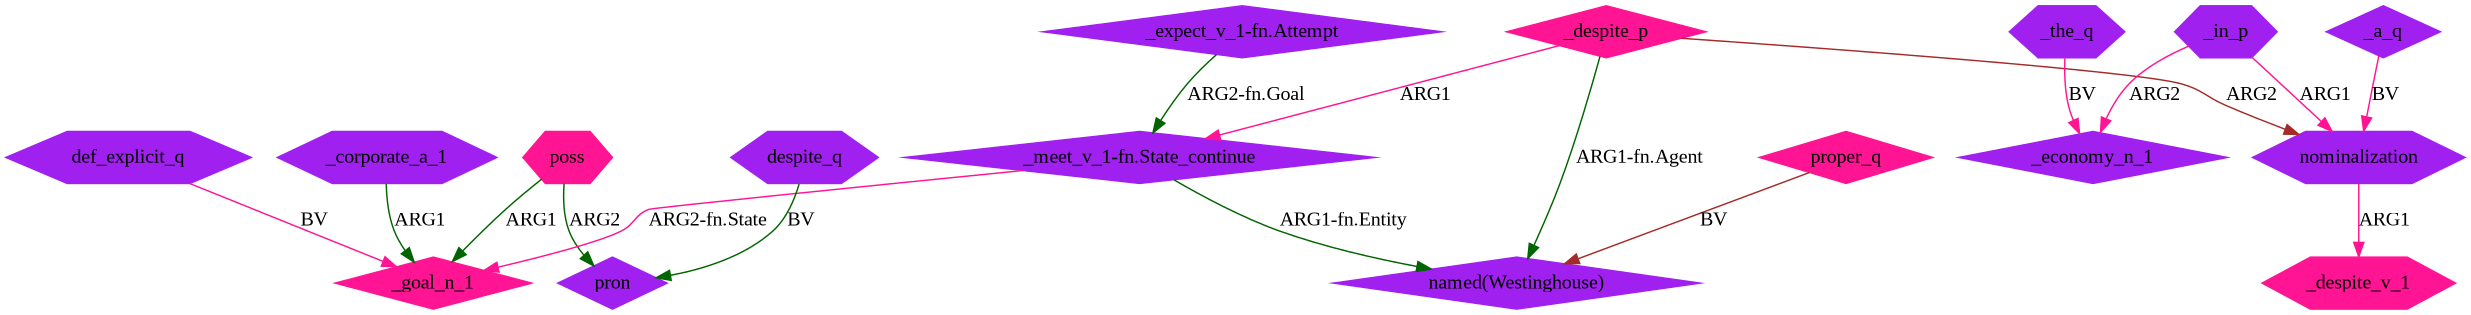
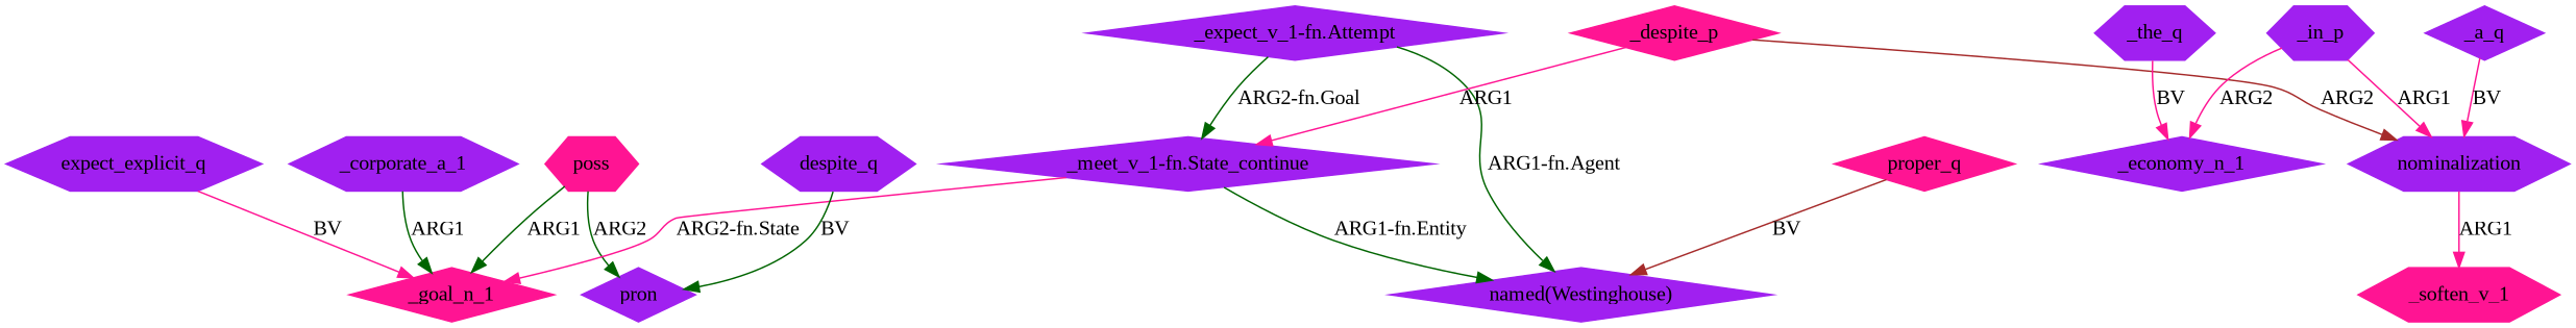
  digraph {
    fontname="Liberation Serif"
    node [color=purple fontname="Liberation Serif" shape=diamond style=filled]
    edge [color=deeppink fontname="Liberation Serif"]
    poss [color=deeppink shape=hexagon]
    _goal_n_1 [color=deeppink]
    pron
    _corporate_a_1 [shape=hexagon]
    proper_q [color=deeppink]
    "named(Westinghouse)"
    "_expect_v_1-fn.Attempt"
    "_meet_v_1-fn.State_continue"
    nominalization [shape=hexagon]
    _a_q
-   _soften_v_1 [color=deeppink shape=hexagon label=_despite_v_1]
+   _soften_v_1 [color=deeppink shape=hexagon]
    _despite_p [color=deeppink]
-   def_explicit_q [shape=hexagon]
+   def_explicit_q [shape=hexagon label=expect_explicit_q]
    n14 [label=despite_q shape=hexagon]
    _in_p [shape=hexagon]
    _economy_n_1
    _the_q [shape=hexagon]
    poss -> _goal_n_1 [color=darkgreen label=ARG1]
    poss -> pron [color=darkgreen label=ARG2]
    _corporate_a_1 -> _goal_n_1 [color=darkgreen label=ARG1]
    proper_q -> "named(Westinghouse)" [color=brown label=BV]
-   _despite_p -> "named(Westinghouse)" [color=darkgreen label="ARG1-fn.Agent"]
+   "_expect_v_1-fn.Attempt" -> "named(Westinghouse)" [color=darkgreen label="ARG1-fn.Agent"]
    "_expect_v_1-fn.Attempt" -> "_meet_v_1-fn.State_continue" [color=darkgreen label="ARG2-fn.Goal"]
    "_meet_v_1-fn.State_continue" -> _goal_n_1 [label="ARG2-fn.State"]
    "_meet_v_1-fn.State_continue" -> "named(Westinghouse)" [color=darkgreen label="ARG1-fn.Entity"]
    nominalization -> _soften_v_1 [label=ARG1]
    _a_q -> nominalization [label=BV]
    _despite_p -> "_meet_v_1-fn.State_continue" [label=ARG1]
    _despite_p -> nominalization [color=brown label=ARG2]
    def_explicit_q -> _goal_n_1 [label=BV]
    n14 -> pron [color=darkgreen label=BV]
    _in_p -> nominalization [label=ARG1]
    _in_p -> _economy_n_1 [label=ARG2]
    _the_q -> _economy_n_1 [label=BV]
  }
